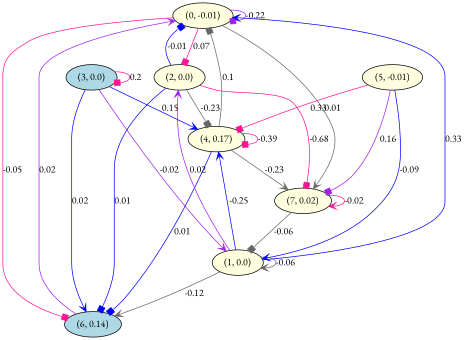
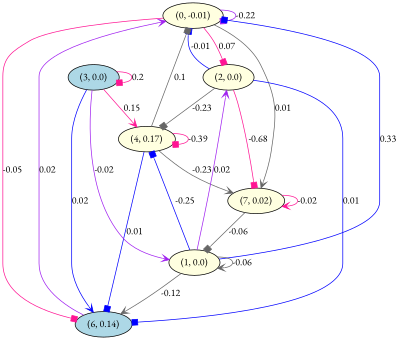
  digraph {
    fontname="EB Garamond"
    node [fillcolor=lightyellow fontname="EB Garamond" style=filled]
    edge [arrowhead=box color=deeppink fontname="EB Garamond"]
    n1 [label="(0, -0.01)"]
    n2 [label="(2, 0.0)"]
    n3 [fillcolor=lightblue label="(6, 0.14)"]
    n4 [label="(7, 0.02)"]
    n5 [label="(4, 0.17)"]
    n6 [label="(1, 0.0)"]
    n7 [fillcolor=lightblue label="(3, 0.0)"]
-   n8 [label="(5, -0.01)"]
    n1 -> n1 [color=purple label=-0.22]
    n1 -> n2 [label=0.07]
    n1 -> n3 [label=-0.05]
    n1 -> n4 [arrowhead=vee color=gray40 label=0.01]
    n2 -> n1 [color=blue label=-0.01]
    n2 -> n3 [color=blue label=0.01]
    n2 -> n4 [label=-0.68]
    n2 -> n5 [color=gray40 label=-0.23]
    n3 -> n1 [arrowhead=vee color=purple label=0.02]
    n4 -> n4 [arrowhead=vee label=-0.02]
    n4 -> n6 [color=gray40 label=-0.06]
    n5 -> n1 [color=gray40 label=0.1]
    n5 -> n3 [color=blue label=0.01]
    n5 -> n4 [arrowhead=vee color=gray40 label=-0.23]
    n5 -> n5 [label=-0.39]
-   n6 -> n1 [arrowhead=vee color=blue label=0.33]
+   n6 -> n1 [color=blue label=0.33]
    n6 -> n2 [arrowhead=vee color=purple label=0.02]
    n6 -> n3 [arrowhead=vee color=gray40 label=-0.12]
-   n6 -> n5 [arrowhead=vee color=blue label=-0.25]
+   n6 -> n5 [color=blue label=-0.25]
    n6 -> n6 [arrowhead=vee color=gray40 label=-0.06]
    n7 -> n3 [arrowhead=vee color=blue label=0.02]
-   n7 -> n5 [arrowhead=vee color=blue label=0.15]
+   n7 -> n5 [arrowhead=vee label=0.15]
    n7 -> n6 [arrowhead=vee color=purple label=-0.02]
    n7 -> n7 [label=0.2]
-   n8 -> n4 [color=purple label=0.16]
-   n8 -> n5 [label=0.33]
-   n8 -> n6 [arrowhead=vee color=blue label=-0.09]
  }
